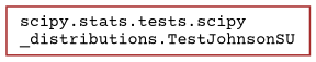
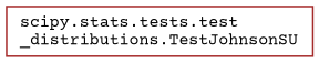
  digraph {
    rankdir=TB
    fontname="Courier Prime"
-   n1 [color=brown fillcolor=white fontname="Courier Prime" fontsize=10 height=0.2 label="scipy.stats.tests.scipy\l_distributions.TestJohnsonSU" shape=box style=filled width=0.4]
+   n1 [color=brown fillcolor=white fontname="Courier Prime" fontsize=10 height=0.2 label="scipy.stats.tests.test\l_distributions.TestJohnsonSU" shape=box style=filled width=0.4]
  }
